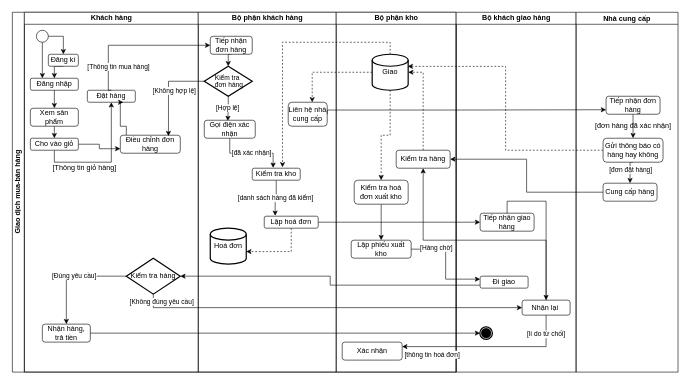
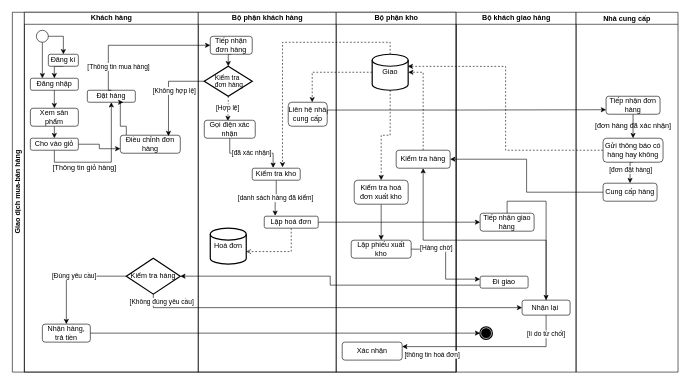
  <mxCell id="0" />
  <mxCell id="1" parent="0" />
  <mxCell id="2" value="Giao dịch mua-bán hàng" style="swimlane;html=1;childLayout=stackLayout;resizeParent=1;resizeParentMax=0;startSize=20;horizontal=0;horizontalStack=1;" vertex="1" parent="1"><mxGeometry x="20" y="20" width="740" height="600" as="geometry" /></mxCell>
  <mxCell id="3" value="Khách hàng" style="swimlane;html=1;startSize=20;" vertex="1" parent="2"><mxGeometry x="20" width="290" height="600" as="geometry" /></mxCell>
  <mxCell id="4" style="edgeStyle=orthogonalEdgeStyle;rounded=0;orthogonalLoop=1;jettySize=auto;html=1;exitX=0.5;exitY=1;exitDx=0;exitDy=0;entryX=0.25;entryY=0;entryDx=0;entryDy=0;" edge="1" parent="3" source="5" target="6"><mxGeometry relative="1" as="geometry" /></mxCell>
  <mxCell id="5" value="" style="shape=mxgraph.bpmn.shape;html=1;verticalLabelPosition=bottom;labelBackgroundColor=#ffffff;verticalAlign=top;align=center;perimeter=ellipsePerimeter;outlineConnect=0;outline=standard;symbol=general;" vertex="1" parent="3"><mxGeometry x="20" y="30" width="20" height="20" as="geometry" /></mxCell>
  <mxCell id="6" value="Đăng nhập" style="shape=ext;rounded=1;html=1;whiteSpace=wrap;" vertex="1" parent="3"><mxGeometry x="10" y="110" width="80" height="20" as="geometry" /></mxCell>
  <mxCell id="7" value="Đặt hàng" style="shape=ext;rounded=1;html=1;whiteSpace=wrap;" vertex="1" parent="3"><mxGeometry x="105" y="130" width="80" height="20" as="geometry" /></mxCell>
  <mxCell id="8" value="[Thông tin giỏ hàng]" style="text;html=1;align=center;verticalAlign=middle;resizable=0;points=[];autosize=1;" vertex="1" parent="3"><mxGeometry x="40" y="250" width="120" height="20" as="geometry" /></mxCell>
  <mxCell id="9" style="edgeStyle=orthogonalEdgeStyle;rounded=0;orthogonalLoop=1;jettySize=auto;html=1;entryX=0.75;entryY=1;entryDx=0;entryDy=0;" edge="1" parent="3" source="10" target="7"><mxGeometry relative="1" as="geometry"><Array as="points"><mxPoint x="170" y="190" /><mxPoint x="160" y="190" /></Array></mxGeometry></mxCell>
  <mxCell id="10" value="Điều chỉnh đơn hàng" style="shape=ext;rounded=1;html=1;whiteSpace=wrap;" vertex="1" parent="3"><mxGeometry x="160" y="205" width="100" height="30" as="geometry" /></mxCell>
  <mxCell id="11" style="edgeStyle=orthogonalEdgeStyle;rounded=0;orthogonalLoop=1;jettySize=auto;html=1;exitX=0;exitY=0.5;exitDx=0;exitDy=0;exitPerimeter=0;entryX=0.5;entryY=0;entryDx=0;entryDy=0;" edge="1" parent="3" source="13" target="14"><mxGeometry relative="1" as="geometry" /></mxCell>
  <mxCell id="12" value="[Đúng yêu cầu]" style="edgeLabel;html=1;align=center;verticalAlign=middle;resizable=0;points=[];" vertex="1" connectable="0" parent="11"><mxGeometry x="-0.017" y="-1" relative="1" as="geometry"><mxPoint as="offset" /></mxGeometry></mxCell>
  <mxCell id="13" value="Kiểm tra hàng" style="strokeWidth=2;html=1;shape=mxgraph.flowchart.decision;whiteSpace=wrap;" vertex="1" parent="3"><mxGeometry x="170" y="410" width="90" height="60" as="geometry" /></mxCell>
  <mxCell id="14" value="Nhận hàng, trả tiền" style="shape=ext;rounded=1;html=1;whiteSpace=wrap;" vertex="1" parent="3"><mxGeometry x="30" y="520" width="80" height="30" as="geometry" /></mxCell>
  <mxCell id="15" value="Bộ phận khách hàng" style="swimlane;html=1;startSize=20;" vertex="1" parent="2"><mxGeometry x="310" width="230" height="600" as="geometry" /></mxCell>
  <mxCell id="16" style="edgeStyle=orthogonalEdgeStyle;rounded=0;orthogonalLoop=1;jettySize=auto;html=1;exitX=0.5;exitY=1;exitDx=0;exitDy=0;entryX=0.5;entryY=0;entryDx=0;entryDy=0;entryPerimeter=0;" edge="1" parent="15" source="17" target="19"><mxGeometry relative="1" as="geometry" /></mxCell>
  <mxCell id="17" value="Tiếp nhận đơn hàng" style="shape=ext;rounded=1;html=1;whiteSpace=wrap;" vertex="1" parent="15"><mxGeometry x="20" y="40" width="70" height="30" as="geometry" /></mxCell>
- <mxCell id="18" value="[Hợp lệ]" style="edgeStyle=orthogonalEdgeStyle;rounded=0;orthogonalLoop=1;jettySize=auto;html=1;exitX=0.5;exitY=1;exitDx=0;exitDy=0;exitPerimeter=0;entryX=0.461;entryY=0.043;entryDx=0;entryDy=0;entryPerimeter=0;" edge="1" parent="15" source="19" target="21"><mxGeometry relative="1" as="geometry" /></mxCell>
+ <mxCell id="18" value="[Hợp lệ]" style="edgeStyle=orthogonalEdgeStyle;rounded=0;orthogonalLoop=1;jettySize=auto;html=1;exitX=0.5;exitY=1;exitDx=0;exitDy=0;exitPerimeter=0;entryX=0.461;entryY=0.043;entryDx=0;entryDy=0;entryPerimeter=0;dashed=1;" edge="1" parent="15" source="19" target="21"><mxGeometry relative="1" as="geometry" /></mxCell>
  <mxCell id="19" value="&lt;p style=&quot;line-height: 90%&quot;&gt;&lt;font style=&quot;font-size: 11px&quot;&gt;&amp;nbsp; &amp;nbsp;Kiểm tra &amp;nbsp; &amp;nbsp; &amp;nbsp;đơn hàng&lt;/font&gt;&lt;/p&gt;" style="strokeWidth=2;html=1;shape=mxgraph.flowchart.decision;whiteSpace=wrap;" vertex="1" parent="15"><mxGeometry x="10" y="90" width="80" height="50" as="geometry" /></mxCell>
  <mxCell id="20" value="[đã xác nhận]" style="edgeStyle=orthogonalEdgeStyle;rounded=0;orthogonalLoop=1;jettySize=auto;html=1;exitX=0.5;exitY=1;exitDx=0;exitDy=0;entryX=0.435;entryY=-0.033;entryDx=0;entryDy=0;entryPerimeter=0;" edge="1" parent="15" source="21" target="23"><mxGeometry relative="1" as="geometry" /></mxCell>
  <mxCell id="21" value="Gọi điện xác nhận" style="shape=ext;rounded=1;html=1;whiteSpace=wrap;" vertex="1" parent="15"><mxGeometry x="10" y="180" width="85" height="30" as="geometry" /></mxCell>
  <mxCell id="22" value="[danh sách hàng đã kiểm]" style="edgeStyle=orthogonalEdgeStyle;rounded=0;orthogonalLoop=1;jettySize=auto;html=1;exitX=0.5;exitY=1;exitDx=0;exitDy=0;entryX=0.202;entryY=-0.033;entryDx=0;entryDy=0;entryPerimeter=0;" edge="1" parent="15" source="23" target="25"><mxGeometry relative="1" as="geometry" /></mxCell>
  <mxCell id="23" value="Kiểm tra kho" style="shape=ext;rounded=1;html=1;whiteSpace=wrap;" vertex="1" parent="15"><mxGeometry x="90" y="260" width="80" height="20" as="geometry" /></mxCell>
- <mxCell id="24" style="edgeStyle=orthogonalEdgeStyle;rounded=0;orthogonalLoop=1;jettySize=auto;html=1;exitX=0.5;exitY=1;exitDx=0;exitDy=0;entryX=1;entryY=0.65;entryDx=0;entryDy=0;entryPerimeter=0;dashed=1;" edge="1" parent="15" source="25" target="26"><mxGeometry relative="1" as="geometry" /></mxCell>
+ <mxCell id="24" style="edgeStyle=orthogonalEdgeStyle;rounded=0;orthogonalLoop=1;jettySize=auto;html=1;exitX=0.5;exitY=1;exitDx=0;exitDy=0;entryX=1;entryY=0.65;entryDx=0;entryDy=0;entryPerimeter=0;dashed=1;endArrow=open;" edge="1" parent="15" source="25" target="26"><mxGeometry relative="1" as="geometry" /></mxCell>
  <mxCell id="25" value="Lập hoá đơn" style="shape=ext;rounded=1;html=1;whiteSpace=wrap;" vertex="1" parent="15"><mxGeometry x="110" y="340" width="90" height="20" as="geometry" /></mxCell>
  <mxCell id="26" value="Hoá đơn" style="strokeWidth=2;html=1;shape=mxgraph.flowchart.database;whiteSpace=wrap;" vertex="1" parent="15"><mxGeometry x="20" y="360" width="60" height="60" as="geometry" /></mxCell>
  <mxCell id="27" value="Liên hệ nhà cung cấp" style="shape=ext;rounded=1;html=1;whiteSpace=wrap;" vertex="1" parent="15"><mxGeometry x="150" y="150" width="65" height="40" as="geometry" /></mxCell>
  <mxCell id="28" style="edgeStyle=orthogonalEdgeStyle;rounded=0;orthogonalLoop=1;jettySize=auto;html=1;exitX=0.5;exitY=0;exitDx=0;exitDy=0;entryX=0;entryY=0.5;entryDx=0;entryDy=0;" edge="1" parent="2" source="7" target="17"><mxGeometry relative="1" as="geometry"><Array as="points"><mxPoint x="160" y="55" /></Array></mxGeometry></mxCell>
  <mxCell id="29" value="[Thông tin mua hàng]" style="edgeLabel;html=1;align=center;verticalAlign=middle;resizable=0;points=[];" vertex="1" connectable="0" parent="28"><mxGeometry x="-0.242" y="1" relative="1" as="geometry"><mxPoint x="1" y="36" as="offset" /></mxGeometry></mxCell>
  <mxCell id="30" style="edgeStyle=orthogonalEdgeStyle;rounded=0;orthogonalLoop=1;jettySize=auto;html=1;exitX=0;exitY=0.5;exitDx=0;exitDy=0;exitPerimeter=0;entryX=0.803;entryY=0.048;entryDx=0;entryDy=0;entryPerimeter=0;" edge="1" parent="2" source="19" target="10"><mxGeometry relative="1" as="geometry" /></mxCell>
  <mxCell id="31" value="[Không hợp lệ]" style="edgeLabel;html=1;align=center;verticalAlign=middle;resizable=0;points=[];" vertex="1" connectable="0" parent="30"><mxGeometry x="-0.437" y="-1" relative="1" as="geometry"><mxPoint x="-7.14" y="16" as="offset" /></mxGeometry></mxCell>
  <mxCell id="32" style="edgeStyle=orthogonalEdgeStyle;rounded=0;orthogonalLoop=1;jettySize=auto;html=1;exitX=0;exitY=0.5;exitDx=0;exitDy=0;exitPerimeter=0;entryX=0.615;entryY=0;entryDx=0;entryDy=0;entryPerimeter=0;dashed=1;" edge="1" parent="2" source="36" target="27"><mxGeometry relative="1" as="geometry" /></mxCell>
  <mxCell id="33" style="edgeStyle=orthogonalEdgeStyle;rounded=0;orthogonalLoop=1;jettySize=auto;html=1;exitX=0.5;exitY=0;exitDx=0;exitDy=0;exitPerimeter=0;entryX=0.631;entryY=-0.078;entryDx=0;entryDy=0;entryPerimeter=0;dashed=1;" edge="1" parent="2" source="36" target="23"><mxGeometry relative="1" as="geometry" /></mxCell>
  <mxCell id="34" value="Bộ phận kho" style="swimlane;html=1;startSize=20;" vertex="1" parent="2"><mxGeometry x="540" width="200" height="600" as="geometry"><mxRectangle x="370" width="30" height="600" as="alternateBounds" /></mxGeometry></mxCell>
  <mxCell id="35" style="edgeStyle=orthogonalEdgeStyle;rounded=0;orthogonalLoop=1;jettySize=auto;html=1;exitX=0.5;exitY=1;exitDx=0;exitDy=0;exitPerimeter=0;dashed=1;" edge="1" parent="34" source="36" target="38"><mxGeometry relative="1" as="geometry" /></mxCell>
  <mxCell id="36" value="Giao" style="strokeWidth=2;html=1;shape=mxgraph.flowchart.database;whiteSpace=wrap;" vertex="1" parent="34"><mxGeometry x="60" y="70" width="60" height="60" as="geometry" /></mxCell>
  <mxCell id="37" style="edgeStyle=orthogonalEdgeStyle;rounded=0;orthogonalLoop=1;jettySize=auto;html=1;exitX=0.5;exitY=1;exitDx=0;exitDy=0;" edge="1" parent="34" source="38" target="41"><mxGeometry relative="1" as="geometry"><Array as="points"><mxPoint x="75" y="360" /><mxPoint x="75" y="360" /></Array></mxGeometry></mxCell>
  <mxCell id="38" value="Kiểm tra hoá đơn xuất kho" style="shape=ext;rounded=1;html=1;whiteSpace=wrap;" vertex="1" parent="34"><mxGeometry x="30" y="280" width="90" height="40" as="geometry" /></mxCell>
  <mxCell id="39" style="edgeStyle=orthogonalEdgeStyle;rounded=0;orthogonalLoop=1;jettySize=auto;html=1;exitX=0.5;exitY=0;exitDx=0;exitDy=0;entryX=1;entryY=0.5;entryDx=0;entryDy=0;entryPerimeter=0;dashed=1;" edge="1" parent="34" source="40" target="36"><mxGeometry relative="1" as="geometry" /></mxCell>
  <mxCell id="40" value="Kiểm tra hàng" style="shape=ext;rounded=1;html=1;whiteSpace=wrap;" vertex="1" parent="34"><mxGeometry x="100" y="230" width="90" height="30" as="geometry" /></mxCell>
  <mxCell id="41" value="Lập phiếu xuất kho" style="shape=ext;rounded=1;html=1;whiteSpace=wrap;" vertex="1" parent="34"><mxGeometry x="25" y="380" width="100" height="30" as="geometry" /></mxCell>
  <mxCell id="42" value="Xác nhận" style="shape=ext;rounded=1;html=1;whiteSpace=wrap;" vertex="1" parent="34"><mxGeometry x="10" y="550" width="100" height="30" as="geometry" /></mxCell>
  <mxCell id="43" style="edgeStyle=orthogonalEdgeStyle;rounded=0;orthogonalLoop=1;jettySize=auto;html=1;exitX=0.5;exitY=1;exitDx=0;exitDy=0;entryX=0.5;entryY=0;entryDx=0;entryDy=0;" edge="1" parent="1" source="44" target="6"><mxGeometry relative="1" as="geometry" /></mxCell>
  <mxCell id="44" value="Đăng kí" style="shape=ext;rounded=1;html=1;whiteSpace=wrap;" vertex="1" parent="1"><mxGeometry x="80" y="90" width="50" height="20" as="geometry" /></mxCell>
  <mxCell id="45" style="edgeStyle=orthogonalEdgeStyle;rounded=0;orthogonalLoop=1;jettySize=auto;html=1;exitX=0.5;exitY=1;exitDx=0;exitDy=0;entryX=0.5;entryY=0;entryDx=0;entryDy=0;" edge="1" parent="1" source="46" target="49"><mxGeometry relative="1" as="geometry" /></mxCell>
  <mxCell id="46" value="Xem sản phẩm" style="shape=ext;rounded=1;html=1;whiteSpace=wrap;" vertex="1" parent="1"><mxGeometry x="50" y="180" width="80" height="30" as="geometry" /></mxCell>
  <mxCell id="47" style="edgeStyle=orthogonalEdgeStyle;rounded=0;orthogonalLoop=1;jettySize=auto;html=1;exitX=0.5;exitY=1;exitDx=0;exitDy=0;entryX=0.5;entryY=1;entryDx=0;entryDy=0;" edge="1" parent="1" source="49" target="7"><mxGeometry relative="1" as="geometry" /></mxCell>
  <mxCell id="48" style="edgeStyle=orthogonalEdgeStyle;rounded=0;orthogonalLoop=1;jettySize=auto;html=1;exitX=1;exitY=0.5;exitDx=0;exitDy=0;entryX=0;entryY=0.75;entryDx=0;entryDy=0;" edge="1" parent="1" source="49" target="10"><mxGeometry relative="1" as="geometry" /></mxCell>
  <mxCell id="49" value="Cho vào giỏ" style="shape=ext;rounded=1;html=1;whiteSpace=wrap;" vertex="1" parent="1"><mxGeometry x="50" y="230" width="80" height="20" as="geometry" /></mxCell>
  <mxCell id="50" style="edgeStyle=orthogonalEdgeStyle;rounded=0;orthogonalLoop=1;jettySize=auto;html=1;exitX=1;exitY=0.5;exitDx=0;exitDy=0;entryX=0.5;entryY=0;entryDx=0;entryDy=0;" edge="1" parent="1" source="5" target="44"><mxGeometry relative="1" as="geometry"><Array as="points"><mxPoint x="105" y="60" /></Array></mxGeometry></mxCell>
  <mxCell id="51" style="edgeStyle=orthogonalEdgeStyle;rounded=0;orthogonalLoop=1;jettySize=auto;html=1;exitX=0.5;exitY=1;exitDx=0;exitDy=0;entryX=0.5;entryY=0;entryDx=0;entryDy=0;" edge="1" parent="1" source="6" target="46"><mxGeometry relative="1" as="geometry" /></mxCell>
  <mxCell id="52" value="Bộ khách giao hàng" style="swimlane;html=1;startSize=20;" vertex="1" parent="1"><mxGeometry x="760" y="20" width="200" height="600" as="geometry"><mxRectangle x="370" width="30" height="600" as="alternateBounds" /></mxGeometry></mxCell>
  <mxCell id="53" value="Tiếp nhận giao hàng" style="shape=ext;rounded=1;html=1;whiteSpace=wrap;" vertex="1" parent="52"><mxGeometry x="40" y="335" width="90" height="30" as="geometry" /></mxCell>
  <mxCell id="54" value="Đi giao" style="shape=ext;rounded=1;html=1;whiteSpace=wrap;" vertex="1" parent="52"><mxGeometry x="40" y="440" width="80" height="20" as="geometry" /></mxCell>
  <mxCell id="55" value="" style="shape=mxgraph.bpmn.shape;html=1;verticalLabelPosition=bottom;labelBackgroundColor=#ffffff;verticalAlign=top;align=center;perimeter=ellipsePerimeter;outlineConnect=0;outline=end;symbol=terminate;" vertex="1" parent="52"><mxGeometry x="40" y="525" width="20" height="20" as="geometry" /></mxCell>
  <mxCell id="56" value="Nhận lại&amp;nbsp;" style="shape=ext;rounded=1;html=1;whiteSpace=wrap;" vertex="1" parent="52"><mxGeometry x="110" y="480" width="80" height="25" as="geometry" /></mxCell>
  <mxCell id="57" style="edgeStyle=orthogonalEdgeStyle;rounded=0;orthogonalLoop=1;jettySize=auto;html=1;exitX=1;exitY=0.5;exitDx=0;exitDy=0;entryX=0;entryY=0.25;entryDx=0;entryDy=0;" edge="1" parent="1" source="41" target="54"><mxGeometry relative="1" as="geometry" /></mxCell>
  <mxCell id="58" value="[Hàng chờ]" style="edgeLabel;html=1;align=center;verticalAlign=middle;resizable=0;points=[];" vertex="1" connectable="0" parent="57"><mxGeometry x="-0.501" y="3" relative="1" as="geometry"><mxPoint as="offset" /></mxGeometry></mxCell>
  <mxCell id="59" style="edgeStyle=orthogonalEdgeStyle;rounded=0;orthogonalLoop=1;jettySize=auto;html=1;exitX=0.5;exitY=0;exitDx=0;exitDy=0;" edge="1" parent="1" source="53" target="56"><mxGeometry relative="1" as="geometry" /></mxCell>
  <mxCell id="60" style="edgeStyle=orthogonalEdgeStyle;rounded=0;orthogonalLoop=1;jettySize=auto;html=1;exitX=0;exitY=0.75;exitDx=0;exitDy=0;" edge="1" parent="1" source="54" target="13"><mxGeometry relative="1" as="geometry" /></mxCell>
  <mxCell id="61" style="edgeStyle=orthogonalEdgeStyle;rounded=0;orthogonalLoop=1;jettySize=auto;html=1;exitX=0.5;exitY=1;exitDx=0;exitDy=0;exitPerimeter=0;entryX=0;entryY=0.5;entryDx=0;entryDy=0;" edge="1" parent="1" source="13" target="56"><mxGeometry relative="1" as="geometry" /></mxCell>
  <mxCell id="62" value="[Không đúng yêu cầu]" style="edgeLabel;html=1;align=center;verticalAlign=middle;resizable=0;points=[];" vertex="1" connectable="0" parent="61"><mxGeometry x="-0.863" y="3" relative="1" as="geometry"><mxPoint x="-7.93" y="-7" as="offset" /></mxGeometry></mxCell>
  <mxCell id="63" style="edgeStyle=orthogonalEdgeStyle;rounded=0;orthogonalLoop=1;jettySize=auto;html=1;exitX=1;exitY=0.5;exitDx=0;exitDy=0;" edge="1" parent="1" source="14" target="55"><mxGeometry relative="1" as="geometry"><mxPoint x="824.828" y="555" as="targetPoint" /></mxGeometry></mxCell>
  <mxCell id="64" value="Nhà cung cấp" style="swimlane;startSize=20;" vertex="1" parent="1"><mxGeometry x="960" y="20" width="170" height="600" as="geometry" /></mxCell>
  <mxCell id="65" style="edgeStyle=orthogonalEdgeStyle;rounded=0;orthogonalLoop=1;jettySize=auto;html=1;exitX=0.5;exitY=1;exitDx=0;exitDy=0;entryX=0.5;entryY=0;entryDx=0;entryDy=0;" edge="1" parent="64" source="66" target="69"><mxGeometry relative="1" as="geometry"><Array as="points"><mxPoint x="95" y="170" /><mxPoint x="95" y="210" /></Array></mxGeometry></mxCell>
  <mxCell id="66" value="Tiếp nhận đơn hàng" style="shape=ext;rounded=1;html=1;whiteSpace=wrap;" vertex="1" parent="64"><mxGeometry x="50" y="140" width="90" height="30" as="geometry" /></mxCell>
  <mxCell id="67" style="edgeStyle=orthogonalEdgeStyle;rounded=0;orthogonalLoop=1;jettySize=auto;html=1;exitX=0.5;exitY=1;exitDx=0;exitDy=0;entryX=0.5;entryY=0;entryDx=0;entryDy=0;" edge="1" parent="64" source="69" target="70"><mxGeometry relative="1" as="geometry" /></mxCell>
  <mxCell id="68" value="[đơn đặt hàng]" style="edgeLabel;html=1;align=center;verticalAlign=middle;resizable=0;points=[];" vertex="1" connectable="0" parent="67"><mxGeometry x="-0.157" relative="1" as="geometry"><mxPoint as="offset" /></mxGeometry></mxCell>
  <mxCell id="69" value="Gửi thông báo có hàng hay không" style="shape=ext;rounded=1;html=1;whiteSpace=wrap;" vertex="1" parent="64"><mxGeometry x="45" y="210" width="100" height="40" as="geometry" /></mxCell>
  <mxCell id="70" value="Cung cấp hàng" style="shape=ext;rounded=1;html=1;whiteSpace=wrap;" vertex="1" parent="64"><mxGeometry x="45" y="285" width="90" height="30" as="geometry" /></mxCell>
  <mxCell id="71" value="[đơn hàng đã xác nhận]" style="text;html=1;align=center;verticalAlign=middle;resizable=0;points=[];autosize=1;" vertex="1" parent="64"><mxGeometry x="25" y="180" width="140" height="20" as="geometry" /></mxCell>
  <mxCell id="72" style="edgeStyle=orthogonalEdgeStyle;rounded=0;orthogonalLoop=1;jettySize=auto;html=1;exitX=1;exitY=0.5;exitDx=0;exitDy=0;entryX=0;entryY=0.75;entryDx=0;entryDy=0;" edge="1" parent="1" source="27" target="66"><mxGeometry relative="1" as="geometry"><Array as="points"><mxPoint x="545" y="183" /><mxPoint x="767" y="183" /></Array></mxGeometry></mxCell>
  <mxCell id="73" style="edgeStyle=orthogonalEdgeStyle;rounded=0;orthogonalLoop=1;jettySize=auto;html=1;exitX=0;exitY=0.5;exitDx=0;exitDy=0;entryX=1;entryY=0.5;entryDx=0;entryDy=0;" edge="1" parent="1" source="70" target="40"><mxGeometry relative="1" as="geometry" /></mxCell>
  <mxCell id="74" style="edgeStyle=orthogonalEdgeStyle;rounded=0;orthogonalLoop=1;jettySize=auto;html=1;exitX=0.5;exitY=0;exitDx=0;exitDy=0;entryX=0.5;entryY=1;entryDx=0;entryDy=0;" edge="1" parent="1" source="56" target="40"><mxGeometry relative="1" as="geometry"><Array as="points"><mxPoint x="910" y="400" /><mxPoint x="705" y="400" /></Array></mxGeometry></mxCell>
  <mxCell id="75" style="edgeStyle=orthogonalEdgeStyle;rounded=0;orthogonalLoop=1;jettySize=auto;html=1;exitX=1;exitY=0.5;exitDx=0;exitDy=0;entryX=0;entryY=0.5;entryDx=0;entryDy=0;" edge="1" parent="1" source="25" target="53"><mxGeometry relative="1" as="geometry" /></mxCell>
  <mxCell id="76" style="edgeStyle=orthogonalEdgeStyle;rounded=0;orthogonalLoop=1;jettySize=auto;html=1;exitX=0;exitY=0.5;exitDx=0;exitDy=0;entryX=0.988;entryY=0.336;entryDx=0;entryDy=0;entryPerimeter=0;dashed=1;" edge="1" parent="1" source="69" target="36"><mxGeometry relative="1" as="geometry" /></mxCell>
  <mxCell id="77" style="edgeStyle=orthogonalEdgeStyle;rounded=0;orthogonalLoop=1;jettySize=auto;html=1;entryX=1;entryY=0.25;entryDx=0;entryDy=0;" edge="1" parent="1" source="56" target="42"><mxGeometry relative="1" as="geometry"><mxPoint x="910" y="610" as="targetPoint" /><Array as="points"><mxPoint x="910" y="578" /></Array></mxGeometry></mxCell>
  <mxCell id="78" value="[lí do từ chối]" style="edgeLabel;html=1;align=center;verticalAlign=middle;resizable=0;points=[];" vertex="1" connectable="0" parent="77"><mxGeometry x="-0.789" y="-1" relative="1" as="geometry"><mxPoint as="offset" /></mxGeometry></mxCell>
  <mxCell id="79" value="[thông tin hoá đơn]" style="edgeLabel;html=1;align=center;verticalAlign=middle;resizable=0;points=[];" vertex="1" connectable="0" parent="77"><mxGeometry x="0.727" y="2" relative="1" as="geometry"><mxPoint x="10" y="10.5" as="offset" /></mxGeometry></mxCell>
